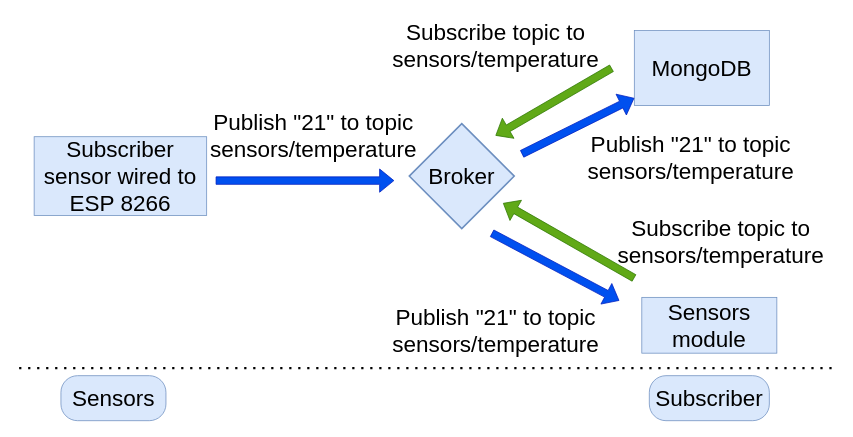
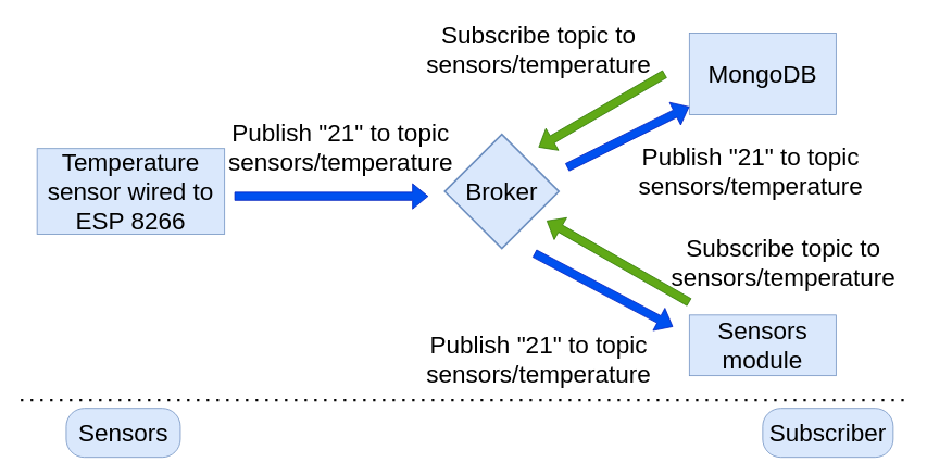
  <mxCell id="0" />
  <mxCell id="1" parent="0" />
  <mxCell id="2" value="Sensors" style="rounded=1;whiteSpace=wrap;html=1;fillColor=#dae8fc;strokeColor=#6c8ebf;arcSize=37;fontSize=30;" vertex="1" parent="1"><mxGeometry x="80.72" y="500" width="140" height="60" as="geometry" /></mxCell>
  <mxCell id="3" value="Broker" style="strokeWidth=2;html=1;shape=mxgraph.flowchart.decision;whiteSpace=wrap;rounded=0;fillColor=#dae8fc;strokeColor=#6c8ebf;fontSize=30;" vertex="1" parent="1"><mxGeometry x="545" y="164" width="140" height="140" as="geometry" /></mxCell>
- <mxCell id="4" value="Subscriber" style="rounded=1;whiteSpace=wrap;html=1;fillColor=#dae8fc;strokeColor=#6c8ebf;arcSize=37;fontSize=30;" vertex="1" parent="1"><mxGeometry x="865" y="500" width="160" height="60" as="geometry" /></mxCell>
- <mxCell id="5" value="&lt;span style=&quot;font-size: 30px;&quot;&gt;Subscriber sensor wired to ESP 8266&lt;/span&gt;" style="rounded=0;whiteSpace=wrap;html=1;fillColor=#dae8fc;strokeColor=#6c8ebf;fontSize=30;" vertex="1" parent="1"><mxGeometry x="45" y="181.5" width="230" height="105" as="geometry" /></mxCell>
+ <mxCell id="4" value="Subscriber" style="rounded=1;whiteSpace=wrap;html=1;fillColor=#dae8fc;strokeColor=#6c8ebf;arcSize=37;fontSize=30;" vertex="1" parent="1"><mxGeometry x="935" y="500" width="160" height="60" as="geometry" /></mxCell>
+ <mxCell id="5" value="&lt;span style=&quot;font-size: 30px;&quot;&gt;Temperature sensor wired to ESP 8266&lt;/span&gt;" style="rounded=0;whiteSpace=wrap;html=1;fillColor=#dae8fc;strokeColor=#6c8ebf;fontSize=30;" vertex="1" parent="1"><mxGeometry x="45" y="181.5" width="230" height="105" as="geometry" /></mxCell>
  <mxCell id="6" value="MongoDB" style="rounded=0;whiteSpace=wrap;html=1;fillColor=#dae8fc;strokeColor=#6c8ebf;fontSize=30;" vertex="1" parent="1"><mxGeometry x="845" y="40" width="180" height="100" as="geometry" /></mxCell>
- <mxCell id="7" value="Sensors module" style="rounded=0;whiteSpace=wrap;html=1;fillColor=#dae8fc;strokeColor=#6c8ebf;fontSize=30;" vertex="1" parent="1"><mxGeometry x="855" y="395.6" width="180" height="74.4" as="geometry" /></mxCell>
+ <mxCell id="7" value="Sensors module" style="rounded=0;whiteSpace=wrap;html=1;fillColor=#dae8fc;strokeColor=#6c8ebf;fontSize=30;" vertex="1" parent="1"><mxGeometry x="845" y="385.6" width="180" height="74.4" as="geometry" /></mxCell>
  <mxCell id="8" value="Publish &quot;21&quot; to topic &lt;br style=&quot;font-size: 30px;&quot;&gt;sensors/temperature" style="text;html=1;align=center;verticalAlign=middle;resizable=0;points=[];autosize=1;fontSize=30;" vertex="1" parent="1"><mxGeometry x="272" y="140" width="290" height="80" as="geometry" /></mxCell>
  <mxCell id="9" value="" style="shape=flexArrow;endArrow=classic;html=1;fillColor=#0050ef;strokeColor=#001DBC;fontSize=30;" edge="1" parent="1"><mxGeometry width="50" height="50" relative="1" as="geometry"><mxPoint x="287" y="240" as="sourcePoint" /><mxPoint x="525" y="240" as="targetPoint" /></mxGeometry></mxCell>
  <mxCell id="10" value="" style="endArrow=none;dashed=1;html=1;dashPattern=1 3;strokeWidth=3;fontSize=30;" edge="1" parent="1"><mxGeometry width="50" height="50" relative="1" as="geometry"><mxPoint x="25" y="490" as="sourcePoint" /><mxPoint x="1115" y="490" as="targetPoint" /></mxGeometry></mxCell>
  <mxCell id="11" value="Subscribe topic to&lt;br style=&quot;font-size: 30px;&quot;&gt;sensors/temperature" style="text;html=1;align=center;verticalAlign=middle;resizable=0;points=[];autosize=1;fontSize=30;" vertex="1" parent="1"><mxGeometry x="515" y="20" width="290" height="80" as="geometry" /></mxCell>
  <mxCell id="12" value="" style="shape=flexArrow;endArrow=classic;html=1;fillColor=#60a917;strokeColor=#2D7600;fontSize=30;" edge="1" parent="1"><mxGeometry width="50" height="50" relative="1" as="geometry"><mxPoint x="815" y="90" as="sourcePoint" /><mxPoint x="660" y="180" as="targetPoint" /></mxGeometry></mxCell>
  <mxCell id="13" value="Subscribe topic to&lt;br style=&quot;font-size: 30px;&quot;&gt;sensors/temperature" style="text;html=1;align=center;verticalAlign=middle;resizable=0;points=[];autosize=1;fontSize=30;" vertex="1" parent="1"><mxGeometry x="815" y="280.6" width="290" height="80" as="geometry" /></mxCell>
  <mxCell id="14" value="" style="shape=flexArrow;endArrow=classic;html=1;fillColor=#60a917;strokeColor=#2D7600;fontSize=30;" edge="1" parent="1"><mxGeometry width="50" height="50" relative="1" as="geometry"><mxPoint x="845" y="370" as="sourcePoint" /><mxPoint x="670" y="270" as="targetPoint" /></mxGeometry></mxCell>
  <mxCell id="15" value="Publish &quot;21&quot; to topic &lt;br style=&quot;font-size: 30px;&quot;&gt;sensors/temperature" style="text;html=1;align=center;verticalAlign=middle;resizable=0;points=[];autosize=1;fontSize=30;" vertex="1" parent="1"><mxGeometry x="775" y="170" width="290" height="80" as="geometry" /></mxCell>
  <mxCell id="16" value="" style="shape=flexArrow;endArrow=classic;html=1;fillColor=#0050ef;strokeColor=#001DBC;fontSize=30;" edge="1" parent="1"><mxGeometry width="50" height="50" relative="1" as="geometry"><mxPoint x="695" y="204.5" as="sourcePoint" /><mxPoint x="845" y="130" as="targetPoint" /></mxGeometry></mxCell>
  <mxCell id="17" value="Publish &quot;21&quot; to topic &lt;br style=&quot;font-size: 30px;&quot;&gt;sensors/temperature" style="text;html=1;align=center;verticalAlign=middle;resizable=0;points=[];autosize=1;fontSize=30;" vertex="1" parent="1"><mxGeometry x="515" y="400" width="290" height="80" as="geometry" /></mxCell>
  <mxCell id="18" value="" style="shape=flexArrow;endArrow=classic;html=1;fillColor=#0050ef;strokeColor=#001DBC;fontSize=30;" edge="1" parent="1"><mxGeometry width="50" height="50" relative="1" as="geometry"><mxPoint x="655" y="310" as="sourcePoint" /><mxPoint x="825" y="400" as="targetPoint" /></mxGeometry></mxCell>
  <mxCell id="19" value="" style="shape=image;verticalLabelPosition=bottom;labelBackgroundColor=#ffffff;verticalAlign=top;aspect=fixed;imageAspect=0;image=https://harleygn.net/images/esp8266_nodemcu.png;fontSize=30;" vertex="1" parent="1"><mxGeometry x="20.72" y="310" width="278.57" height="150" as="geometry" /></mxCell>
